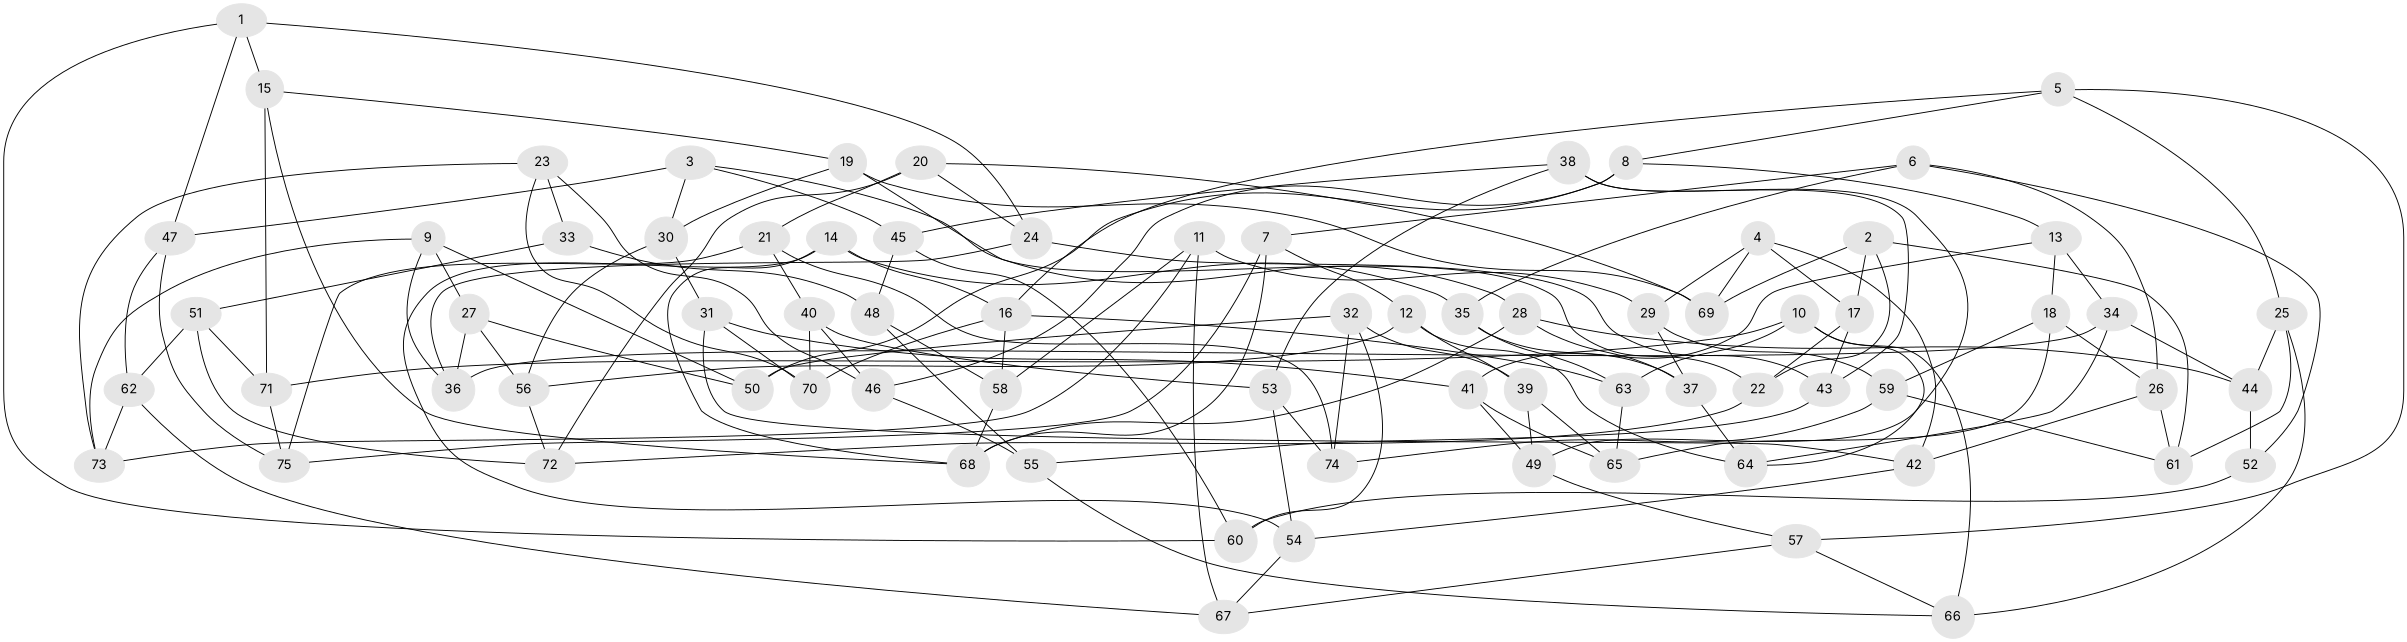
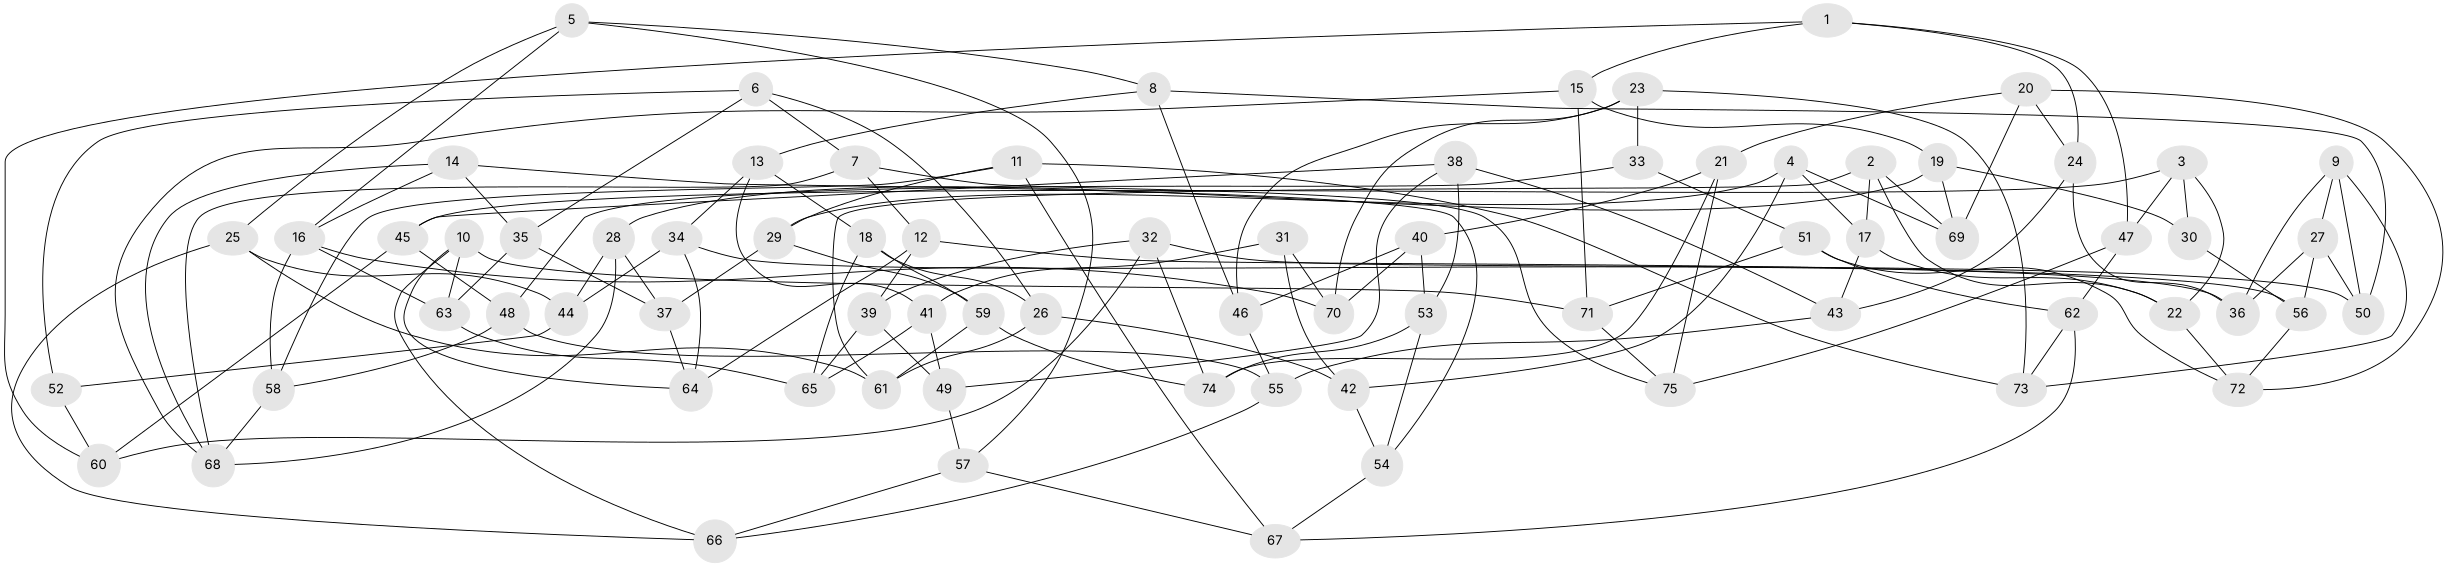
  graph {
    fontname=Inter
    node [color=gray90 fontname=Inter shape=circle style=filled]
    edge [fontname=Inter]
    1 [shape=ellipse]
    15
    24
    47 [shape=ellipse]
    60
    68
    71 [shape=ellipse]
    19
    36
    43 [shape=ellipse]
    75 [shape=ellipse]
    62 [shape=ellipse]
    2 [shape=ellipse]
    17
    22 [shape=ellipse]
    61
    69
    72 [shape=ellipse]
    3 [shape=ellipse]
    30
    45 [shape=ellipse]
    56 [shape=ellipse]
    31 [shape=ellipse]
    48
    4
    29
    42
    59
    37 [shape=ellipse]
    54
    5
    8
    16 [shape=ellipse]
    25 [shape=ellipse]
    57 [shape=ellipse]
    13 [shape=ellipse]
    46
    50
    63 [shape=ellipse]
    58
    70
    66
    44
    67 [shape=ellipse]
    7 [shape=ellipse]
    6
    26
    35
    52 [shape=ellipse]
    12
    64
    39
    18
    34 [shape=ellipse]
    41
    55 [shape=ellipse]
    9
    27
    73 [shape=ellipse]
    10
    65 [shape=ellipse]
    11 [shape=ellipse]
    49
    14 [shape=ellipse]
    28
    74 [shape=ellipse]
    20 [shape=ellipse]
    21 [shape=ellipse]
    40 [shape=ellipse]
    53
    23 [shape=ellipse]
    33 [shape=ellipse]
    51 [shape=ellipse]
    32
    38
    1 -- 15
    1 -- 24
    1 -- 47
    1 -- 60
    15 -- 68
    15 -- 71
    15 -- 19
    24 -- 36
    24 -- 43
    47 -- 75
    47 -- 62
    71 -- 75
    19 -- 69
    19 -- 30
    19 -- 28
    43 -- 55
    62 -- 67
    62 -- 73
    2 -- 17
    2 -- 22
    2 -- 61
    2 -- 69
    17 -- 43
    17 -- 22
    22 -- 72
    3 -- 47
    3 -- 22
    3 -- 30
    3 -- 45
    30 -- 56
-   30 -- 31
    45 -- 60
    45 -- 48
    56 -- 72
    31 -- 42
    31 -- 70
    31 -- 41
    48 -- 58
    48 -- 55
    4 -- 17
    4 -- 69
    4 -- 29
    4 -- 42
    29 -- 59
    29 -- 37
    42 -- 54
    59 -- 61
    59 -- 74
    37 -- 64
    54 -- 67
    5 -- 8
    5 -- 16
    5 -- 25
    5 -- 57
    8 -- 13
    8 -- 46
    8 -- 50
    16 -- 63
    16 -- 58
    16 -- 70
    25 -- 61
    25 -- 66
    25 -- 44
    57 -- 66
    57 -- 67
    13 -- 18
    13 -- 34
    13 -- 41
    46 -- 55
    63 -- 65
    58 -- 68
    44 -- 52
    7 -- 68
    7 -- 75
    7 -- 12
    6 -- 7
    6 -- 26
    6 -- 35
    6 -- 52
    26 -- 61
    26 -- 42
    35 -- 37
    35 -- 63
    52 -- 60
    12 -- 56
    12 -- 64
    12 -- 39
    39 -- 65
    39 -- 49
    18 -- 59
    18 -- 26
    18 -- 65
    34 -- 36
    34 -- 44
    34 -- 64
    41 -- 65
    41 -- 49
    55 -- 66
    9 -- 36
    9 -- 50
    9 -- 27
    9 -- 73
    27 -- 36
    27 -- 56
    27 -- 50
    10 -- 71
    10 -- 63
    10 -- 66
    10 -- 64
    11 -- 29
    11 -- 58
    11 -- 67
    11 -- 73
    49 -- 57
    14 -- 68
    14 -- 54
    14 -- 16
    14 -- 35
    28 -- 68
    28 -- 37
    28 -- 44
    20 -- 24
    20 -- 69
    20 -- 72
    20 -- 21
    21 -- 75
    21 -- 74
    21 -- 40
    40 -- 46
    40 -- 70
    40 -- 53
    53 -- 54
    53 -- 74
    23 -- 46
    23 -- 70
    23 -- 73
    23 -- 33
    33 -- 48
    33 -- 51
    51 -- 71
    51 -- 62
    51 -- 72
    32 -- 60
    32 -- 50
    32 -- 39
    32 -- 74
    38 -- 43
    38 -- 45
    38 -- 49
    38 -- 53
  }
